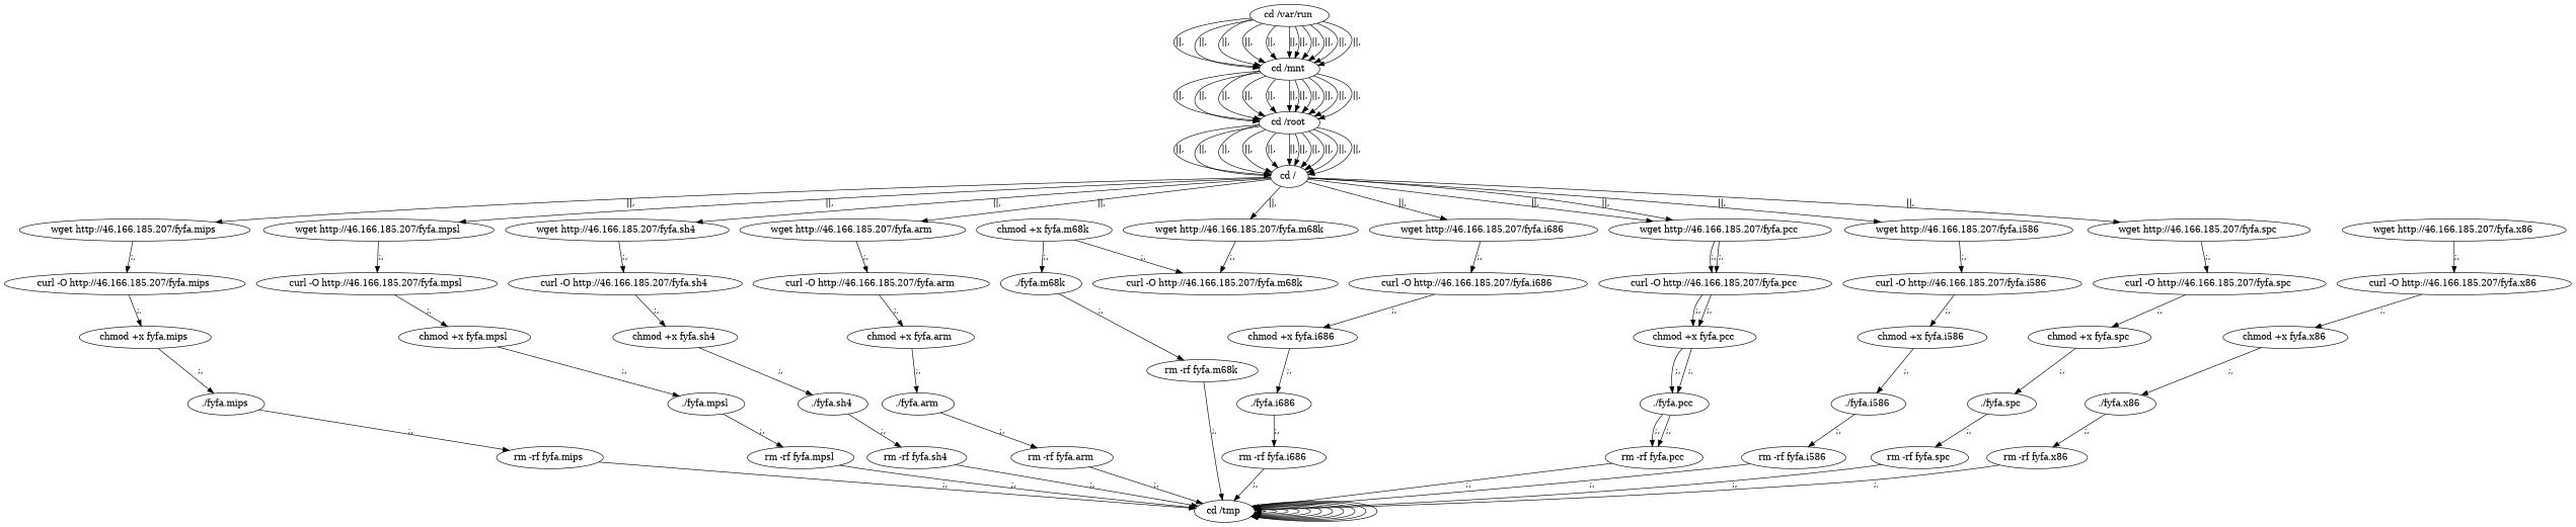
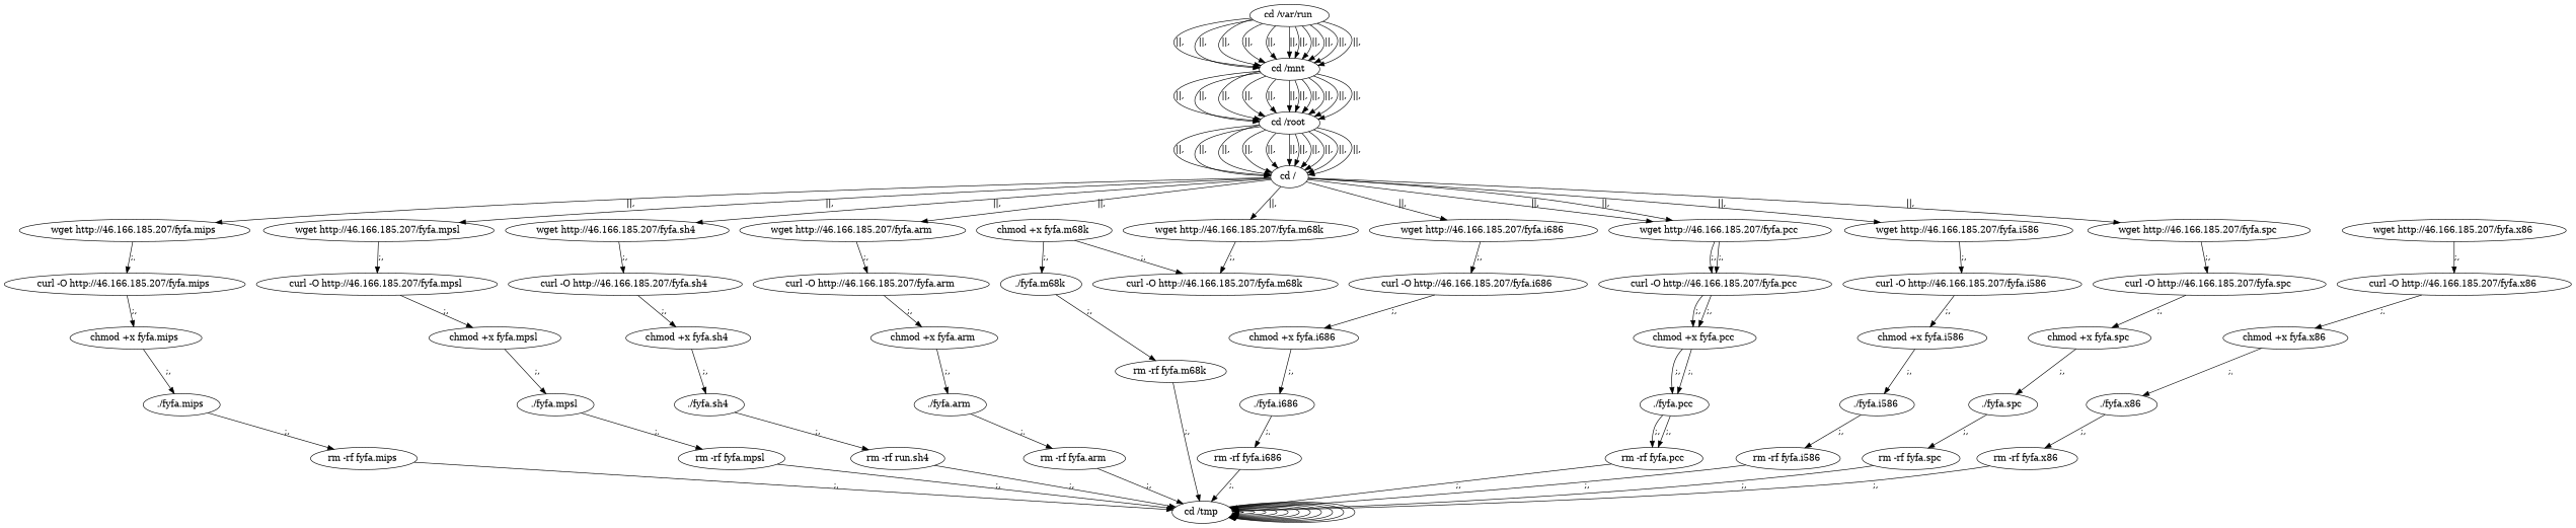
  digraph {
    n1 [label="cd /tmp "]
    n2 [label="cd /var/run "]
    n3 [label="cd /mnt "]
    n4 [label="cd /root "]
    n5 [label="cd / "]
    n6 [label="wget http://46.166.185.207/fyfa.mips "]
    n7 [label="wget http://46.166.185.207/fyfa.mpsl "]
    n8 [label="wget http://46.166.185.207/fyfa.sh4 "]
    n9 [label="wget http://46.166.185.207/fyfa.arm "]
    n10 [label="wget http://46.166.185.207/fyfa.i686 "]
    n11 [label="wget http://46.166.185.207/fyfa.pcc "]
    n12 [label="wget http://46.166.185.207/fyfa.i586 "]
    n13 [label="wget http://46.166.185.207/fyfa.m68k "]
    n14 [label="wget http://46.166.185.207/fyfa.spc "]
    n15 [label="curl -O http://46.166.185.207/fyfa.mips "]
    n16 [label="curl -O http://46.166.185.207/fyfa.mpsl "]
    n17 [label="curl -O http://46.166.185.207/fyfa.sh4 "]
    n18 [label="wget http://46.166.185.207/fyfa.x86 "]
    n19 [label="curl -O http://46.166.185.207/fyfa.x86 "]
    n20 [label="curl -O http://46.166.185.207/fyfa.arm "]
    n21 [label="curl -O http://46.166.185.207/fyfa.i686 "]
    n22 [label="curl -O http://46.166.185.207/fyfa.pcc "]
    n23 [label="curl -O http://46.166.185.207/fyfa.i586 "]
    n24 [label="curl -O http://46.166.185.207/fyfa.m68k "]
    n25 [label="curl -O http://46.166.185.207/fyfa.spc "]
    n26 [label="chmod +x fyfa.mips "]
    n27 [label="./fyfa.mips "]
    n28 [label="rm -rf fyfa.mips "]
    n29 [label="chmod +x fyfa.mpsl "]
    n30 [label="./fyfa.mpsl "]
    n31 [label="rm -rf fyfa.mpsl "]
    n32 [label="chmod +x fyfa.sh4 "]
    n33 [label="./fyfa.sh4 "]
-   n34 [label="rm -rf fyfa.sh4 "]
+   n34 [label="rm -rf run.sh4"]
    n35 [label="chmod +x fyfa.x86 "]
    n36 [label="./fyfa.x86 "]
    n37 [label="rm -rf fyfa.x86 "]
    n38 [label="chmod +x fyfa.arm "]
    n39 [label="./fyfa.arm "]
    n40 [label="rm -rf fyfa.arm "]
    n41 [label="chmod +x fyfa.i686 "]
    n42 [label="./fyfa.i686 "]
    n43 [label="rm -rf fyfa.i686 "]
    n44 [label="chmod +x fyfa.pcc "]
    n45 [label="./fyfa.pcc "]
    n46 [label="rm -rf fyfa.pcc "]
    n47 [label="chmod +x fyfa.i586 "]
    n48 [label="./fyfa.i586 "]
    n49 [label="rm -rf fyfa.i586 "]
    n50 [label="chmod +x fyfa.m68k "]
    n51 [label="./fyfa.m68k "]
    n52 [label="rm -rf fyfa.m68k "]
    n53 [label="chmod +x fyfa.spc "]
    n54 [label="./fyfa.spc "]
    n55 [label="rm -rf fyfa.spc "]
    n1 -> n1
    n1 -> n1
    n1 -> n1
    n1 -> n1
    n1 -> n1
    n1 -> n1
    n1 -> n1
    n1 -> n1
    n1 -> n1
    n1 -> n1
    n1 -> n1
    n2 -> n3 [label="||,"]
    n2 -> n3 [label="||,"]
    n2 -> n3 [label="||,"]
    n2 -> n3 [label="||,"]
    n2 -> n3 [label="||,"]
    n2 -> n3 [label="||,"]
    n2 -> n3 [label="||,"]
    n2 -> n3 [label="||,"]
    n2 -> n3 [label="||,"]
    n2 -> n3 [label="||,"]
    n2 -> n3 [label="||,"]
    n3 -> n4 [label="||,"]
    n3 -> n4 [label="||,"]
    n3 -> n4 [label="||,"]
    n3 -> n4 [label="||,"]
    n3 -> n4 [label="||,"]
    n3 -> n4 [label="||,"]
    n3 -> n4 [label="||,"]
    n3 -> n4 [label="||,"]
    n3 -> n4 [label="||,"]
    n3 -> n4 [label="||,"]
    n3 -> n4 [label="||,"]
    n4 -> n5 [label="||,"]
    n4 -> n5 [label="||,"]
    n4 -> n5 [label="||,"]
    n4 -> n5 [label="||,"]
    n4 -> n5 [label="||,"]
    n4 -> n5 [label="||,"]
    n4 -> n5 [label="||,"]
    n4 -> n5 [label="||,"]
    n4 -> n5 [label="||,"]
    n4 -> n5 [label="||,"]
    n4 -> n5 [label="||,"]
    n5 -> n6 [label="||,"]
    n5 -> n7 [label="||,"]
    n5 -> n8 [label="||,"]
    n5 -> n9 [label="||,"]
    n5 -> n10 [label="||,"]
    n5 -> n11 [label="||,"]
    n5 -> n11 [label="||,"]
    n5 -> n12 [label="||,"]
    n5 -> n13 [label="||,"]
    n5 -> n14 [label="||,"]
    n6 -> n15 [label=";,"]
    n7 -> n16 [label=";,"]
    n8 -> n17 [label=";,"]
    n9 -> n20 [label=";,"]
    n10 -> n21 [label=";,"]
    n11 -> n22 [label=";,"]
    n11 -> n22 [label=";,"]
    n12 -> n23 [label=";,"]
    n13 -> n24 [label=";,"]
    n14 -> n25 [label=";,"]
    n15 -> n26 [label=";,"]
    n16 -> n29 [label=";,"]
    n17 -> n32 [label=";,"]
    n18 -> n19 [label=";,"]
    n19 -> n35 [label=";,"]
    n20 -> n38 [label=";,"]
    n21 -> n41 [label=";,"]
    n22 -> n44 [label=";,"]
    n22 -> n44 [label=";,"]
    n23 -> n47 [label=";,"]
    n25 -> n53 [label=";,"]
    n26 -> n27 [label=";,"]
    n27 -> n28 [label=";,"]
    n28 -> n1 [label=";,"]
    n29 -> n30 [label=";,"]
    n30 -> n31 [label=";,"]
    n31 -> n1 [label=";,"]
    n32 -> n33 [label=";,"]
    n33 -> n34 [label=";,"]
    n34 -> n1 [label=";,"]
    n35 -> n36 [label=";,"]
    n36 -> n37 [label=";,"]
    n37 -> n1 [label=";,"]
    n38 -> n39 [label=";,"]
    n39 -> n40 [label=";,"]
    n40 -> n1 [label=";,"]
    n41 -> n42 [label=";,"]
    n42 -> n43 [label=";,"]
    n43 -> n1 [label=";,"]
    n44 -> n45 [label=";,"]
    n44 -> n45 [label=";,"]
    n45 -> n46 [label=";,"]
    n45 -> n46 [label=";,"]
    n46 -> n1 [label=";,"]
    n47 -> n48 [label=";,"]
    n48 -> n49 [label=";,"]
    n49 -> n1 [label=";,"]
    n50 -> n24 [label=";,"]
    n50 -> n51 [label=";,"]
    n51 -> n52 [label=";,"]
    n52 -> n1 [label=";,"]
    n53 -> n54 [label=";,"]
    n54 -> n55 [label=";,"]
    n55 -> n1 [label=";,"]
  }
